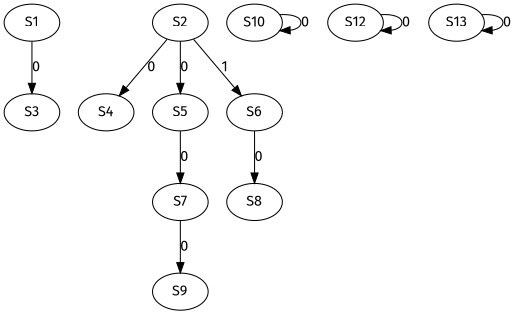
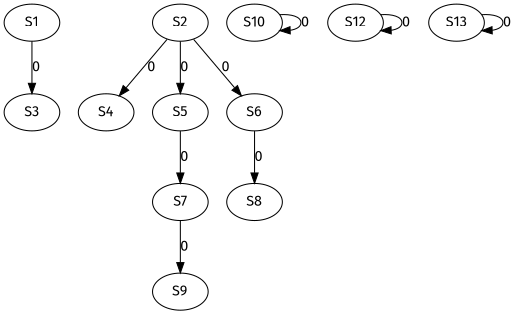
  strict digraph {
    fontname="Fira Sans"
    node [fontname="Fira Sans"]
    edge [fontname="Fira Sans"]
    S1
    S3
    S2
    S4
    S5
    S6
    S7
    S8
    S9
    S10
    S12
    S13
    S1 -> S3 [label=0]
    S2 -> S4 [label=0]
    S2 -> S5 [label=0]
-   S2 -> S6 [label=1]
+   S2 -> S6 [label=0]
    S5 -> S7 [label=0]
    S6 -> S8 [label=0]
    S7 -> S9 [label=0]
    S10 -> S10 [label=0]
    S12 -> S12 [label=0]
    S13 -> S13 [label=0]
  }
